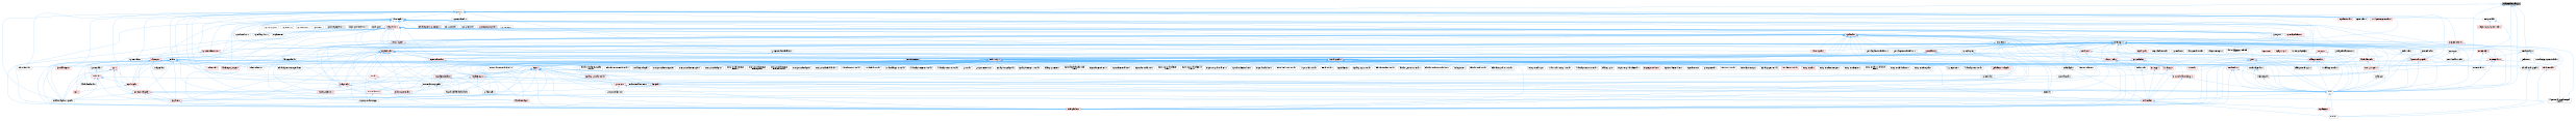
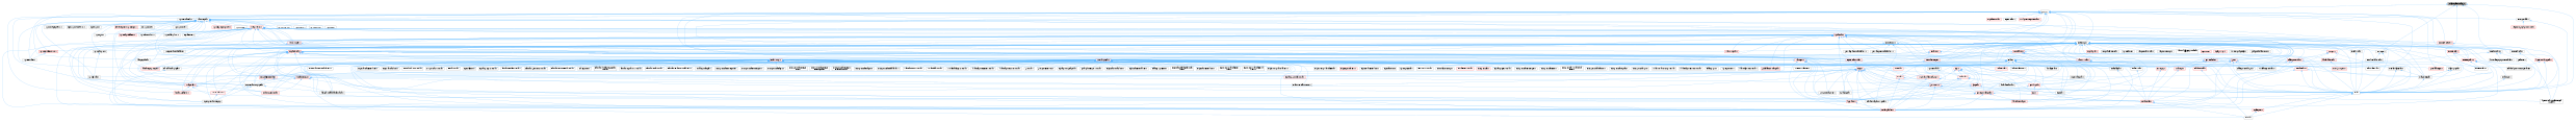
  digraph {
    node [color=grey40 fillcolor=white fontname=Helvetica fontsize=10 shape=box style=filled]
    edge [color=steelblue1 dir=back fontname=Helvetica fontsize=10 labelfontname=Helvetica labelfontsize=10 style=solid]
    n1 [color=gray40 fillcolor=grey60 fontcolor=black height=0.2 label="ThreadSafeCounter64.h" width=0.4]
    n2 [height=0.2 label="Atomic.h" width=0.4]
    n3 [height=0.2 label="Core.h" width=0.4]
    n4 [height=0.2 label="CookStats.h" width=0.4]
    n5 [height=0.2 label="ScopedTimers.h" width=0.4]
    n6 [height=0.2 label="ThreadingBase.h" width=0.4]
    n7 [height=0.2 label="AnimationStreaming.h" width=0.4]
    n8 [height=0.2 label="CircularQueue.h" width=0.4]
    n9 [height=0.2 label="Compression.h" width=0.4]
    n10 [height=0.2 label="CoreGlobals.h" width=0.4]
    n11 [height=0.2 label="DemoNetDriver.h" width=0.4]
    n12 [height=0.2 label="FindInBlueprintManager.h" width=0.4]
    n13 [height=0.2 label="ImaginaryBlueprintData.h" width=0.4]
    n14 [color=red fillcolor="#FFF0F0" height=0.2 label="ParticlePerfStats.h" width=0.4]
    n15 [height=0.2 label="QueuedThreadPoolWrapper.h" width=0.4]
    n16 [color=red fillcolor="#FFF0F0" height=0.2 label="RenderingThread.h" width=0.4]
    n17 [color=red fillcolor="#FFF0F0" height=0.2 label="ModuleManager.h" width=0.4]
    n18 [color=red fillcolor="#FFF0F0" height=0.2 label="TaskGraphInterfaces.h" width=0.4]
    n19 [color=red fillcolor="#FFF0F0" height=0.2 label="StatsSystemTypes.h" width=0.4]
    n20 [height=0.2 label="MallocBinned2.h" width=0.4]
    n21 [height=0.2 label="Event.h" width=0.4]
    n22 [height=0.2 label="PreloadableFile.h" width=0.4]
    n23 [height=0.2 label="MallocBinnedGPU.h" width=0.4]
    n24 [height=0.2 label="MemoryBase.h" width=0.4]
    n25 [color=red fillcolor="#FFF0F0" height=0.2 label="NameTypes.h" width=0.4]
    n26 [color=red fillcolor="#FFF0F0" height=0.2 label="OutputDeviceFile.h" width=0.4]
    n27 [color=red fillcolor="#FFF0F0" height=0.2 label="PlatformFileManager.h" width=0.4]
    n28 [color=red fillcolor="#FFF0F0" height=0.2 label="ShaderCompiler.h" width=0.4]
    n29 [height=0.2 label="StatsSystem.h" width=0.4]
    n30 [color=red fillcolor="#FFF0F0" height=0.2 label="UnixPlatformCrashContext.h" width=0.4]
    n31 [color=red fillcolor="#FFF0F0" height=0.2 label="CoreUObject.h" width=0.4]
    n32 [height=0.2 label="Engine.h" width=0.4]
    n33 [color=red fillcolor="#FFF0F0" height=0.2 label="SlateBasics.h" width=0.4]
    n34 [height=0.2 label="CookProfilerProvider.h" width=0.4]
    n35 [color=red fillcolor="#FFF0F0" height=0.2 label="SubUVAnimation.h" width=0.4]
    n36 [height=0.2 label="LoadTimeTracker.h" width=0.4]
    n37 [height=0.2 label="ABTesting.h" width=0.4]
    n38 [height=0.2 label="RuntimeSpatialHashGridHelper.h" width=0.4]
    n39 [color=red fillcolor="#FFF0F0" height=0.2 label="MetasoundArrayRandomNode.h" width=0.4]
    n40 [height=0.2 label="ArchiveLoadCompressedProxy.h" width=0.4]
    n41 [height=0.2 label="ArchiveSaveCompressedProxy.h" width=0.4]
    n42 [color=red fillcolor="#FFF0F0" height=0.2 label="AsyncWork.h" width=0.4]
    n43 [color=red fillcolor="#FFF0F0" height=0.2 label="CoreSharedPCH.h" width=0.4]
    n44 [height=0.2 label="StatsFile.h" width=0.4]
    n45 [height=0.2 label="AllocatorFixedSizeFreeList.h" width=0.4]
    n46 [color=red fillcolor="#FFF0F0" height=0.2 label="App.h" width=0.4]
    n47 [height=0.2 label="FeedbackContextAnsi.h" width=0.4]
    n48 [color=red fillcolor="#FFF0F0" height=0.2 label="ParallelFor.h" width=0.4]
    n49 [height=0.2 label="UnixFeedbackContext.h" width=0.4]
    n50 [color=red fillcolor="#FFF0F0" height=0.2 label="UtilsCore.h" width=0.4]
    n51 [height=0.2 label="AssetAccessRestrictions.h" width=0.4]
    n52 [height=0.2 label="BufferWriter.h" width=0.4]
    n53 [color=red fillcolor="#FFF0F0" height=0.2 label="ConfigCacheIni.h" width=0.4]
    n54 [height=0.2 label="ConfigContext.h" width=0.4]
    n55 [height=0.2 label="IPlatformFileManagedStorage\lWrapper.h" width=0.4]
    n56 [color=red fillcolor="#FFF0F0" height=0.2 label="ConfigTypes.h" width=0.4]
    n57 [color=red fillcolor="#FFF0F0" height=0.2 label="CoreMinimal.h" width=0.4]
    n58 [height=0.2 label="DeviceProfileManager.h" width=0.4]
    n59 [color=red fillcolor="#FFF0F0" height=0.2 label="GenericOctree.h" width=0.4]
    n60 [color=red fillcolor="#FFF0F0" height=0.2 label="LinkerLoad.h" width=0.4]
    n61 [height=0.2 label="ObjectReader.h" width=0.4]
    n62 [height=0.2 label="ObjectWriter.h" width=0.4]
    n63 [color=red fillcolor="#FFF0F0" height=0.2 label="Package.h" width=0.4]
    n64 [height=0.2 label="SavePackage.h" width=0.4]
    n65 [color=red fillcolor="#FFF0F0" height=0.2 label="PropertyAccessUtil.h" width=0.4]
    n66 [color=red fillcolor="#FFF0F0" height=0.2 label="RenderGraphAllocator.h" width=0.4]
    n67 [color=red fillcolor="#FFF0F0" height=0.2 label="TickableEditorObject.h" width=0.4]
    n68 [height=0.2 label="UVEditorUXSettings.h" width=0.4]
    n69 [color=red fillcolor="#FFF0F0" height=0.2 label="CoreMisc.h" width=0.4]
    n70 [color=red fillcolor="#FFF0F0" height=0.2 label="DynamicRHIResourceArray.h" width=0.4]
    n71 [color=red fillcolor="#FFF0F0" height=0.2 label="FeedbackContext.h" width=0.4]
    n72 [color=red fillcolor="#FFF0F0" height=0.2 label="FrameValue.h" width=0.4]
    n73 [height=0.2 label="ILocalizedTextSource.h" width=0.4]
    n74 [color=red fillcolor="#FFF0F0" height=0.2 label="LazyObjectPtr.h" width=0.4]
    n75 [color=red fillcolor="#FFF0F0" height=0.2 label="UnrealType.h" width=0.4]
    n76 [color=red fillcolor="#FFF0F0" height=0.2 label="LightweightStats.h" width=0.4]
    n77 [color=red fillcolor="#FFF0F0" height=0.2 label="Stats.h" width=0.4]
    n78 [color=red fillcolor="#FFF0F0" height=0.2 label="UObjectGlobals.h" width=0.4]
    n79 [color=red fillcolor="#FFF0F0" height=0.2 label="LockFreeList.h" width=0.4]
    n80 [color=red fillcolor="#FFF0F0" height=0.2 label="TaskPrivate.h" width=0.4]
    n81 [color=red fillcolor="#FFF0F0" height=0.2 label="MallocBinnedCommon.h" width=0.4]
    n82 [height=0.2 label="MallocDebug.h" width=0.4]
    n83 [height=0.2 label="MallocJemalloc.h" width=0.4]
    n84 [height=0.2 label="MediaIOCoreUtilities.h" width=0.4]
    n85 [color=red fillcolor="#FFF0F0" height=0.2 label="MemStack.h" width=0.4]
    n86 [color=red fillcolor="#FFF0F0" height=0.2 label="MemoryHasher.h" width=0.4]
    n87 [color=red fillcolor="#FFF0F0" height=0.2 label="MemoryWriter.h" width=0.4]
    n88 [height=0.2 label="MetasoundGlobals.h" width=0.4]
    n89 [height=0.2 label="NetworkPredictionModelDef\lRegistry.h" width=0.4]
    n90 [height=0.2 label="OutputDevices.h" width=0.4]
    n91 [color=red fillcolor="#FFF0F0" height=0.2 label="RenderResource.h" width=0.4]
    n92 [color=red fillcolor="#FFF0F0" height=0.2 label="SharedPointer.h" width=0.4]
    n93 [color=red fillcolor="#FFF0F0" height=0.2 label="SlowTask.h" width=0.4]
    n94 [color=red fillcolor="#FFF0F0" height=0.2 label="StatusLog.h" width=0.4]
+   n95 [height=0.2 label="ThreadManager.h" width=0.4]
    n96 [height=0.2 label="TimeGuard.h" width=0.4]
    n97 [color=red fillcolor="#FFF0F0" height=0.2 label="TraceAuxiliary.h" width=0.4]
    n98 [height=0.2 label="UnixSignalHeartBeat.h" width=0.4]
    n99 [color=red fillcolor="#FFF0F0" height=0.2 label="FindInBlueprints.h" width=0.4]
    n100 [height=0.2 label="ReplaceNodeReferencesHelper.h" width=0.4]
    n101 [height=0.2 label="AIModule.h" width=0.4]
    n102 [height=0.2 label="AnimationEditorUtils.h" width=0.4]
    n103 [color=red fillcolor="#FFF0F0" height=0.2 label="BlueprintActionFilter.h" width=0.4]
    n104 [height=0.2 label="BlueprintTypePromotion.h" width=0.4]
    n105 [height=0.2 label="CameraModularFeature.h" width=0.4]
    n106 [height=0.2 label="CameraPhotographyModule.h" width=0.4]
    n107 [height=0.2 label="CelestialVaultEditor.h" width=0.4]
    n108 [height=0.2 label="ChaosFleshDeprecatedNodes\lPlugin.h" width=0.4]
    n109 [height=0.2 label="ChaosFleshEditorPlugin.h" width=0.4]
    n110 [height=0.2 label="ChaosFleshEnginePlugin.h" width=0.4]
    n111 [height=0.2 label="ChaosFleshNodesPlugin.h" width=0.4]
    n112 [height=0.2 label="ChaosModularVehicleEditor\lPlugin.h" width=0.4]
    n113 [height=0.2 label="ChaosModularVehicleEngine\lPlugin.h" width=0.4]
    n114 [height=0.2 label="ChaosModularVehiclePlugin.h" width=0.4]
    n115 [height=0.2 label="ChaosVehiclesEditorPlugin.h" width=0.4]
    n116 [height=0.2 label="ChaosVehiclesPlugin.h" width=0.4]
    n117 [height=0.2 label="ControlRigPhysicsModule.h" width=0.4]
    n118 [height=0.2 label="DynamicMeshModule.h" width=0.4]
    n119 [height=0.2 label="EngineModule.h" width=0.4]
    n120 [height=0.2 label="FractureEditor.h" width=0.4]
    n121 [color=red fillcolor="#FFF0F0" height=0.2 label="GameplayAbilitiesModule.h" width=0.4]
    n122 [height=0.2 label="GameplayTagsModule.h" width=0.4]
    n123 [height=0.2 label="GameplayTasksModule.h" width=0.4]
    n124 [height=0.2 label="GeometricObjectsModule.h" width=0.4]
    n125 [height=0.2 label="GeometryAlgorithmsModule.h" width=0.4]
    n126 [height=0.2 label="GeometryCollectionNodesPlugin.h" width=0.4]
    n127 [height=0.2 label="GeometryCoreModule.h" width=0.4]
    n128 [height=0.2 label="GeometryFrameworkModule.h" width=0.4]
    n129 [height=0.2 label="GeometryProcessingAdapters\lModule.h" width=0.4]
    n130 [height=0.2 label="GeometryScriptingCoreModule.h" width=0.4]
    n131 [height=0.2 label="HDRIBackdrop.h" width=0.4]
    n132 [height=0.2 label="HotReloadInterface.h" width=0.4]
    n133 [height=0.2 label="IDisplayClusterColorGrading.h" width=0.4]
    n134 [height=0.2 label="IDisplayClusterConfiguration.h" width=0.4]
    n135 [height=0.2 label="IDisplayClusterDetails.h" width=0.4]
    n136 [height=0.2 label="IDisplayClusterLightCard\lEditor.h" width=0.4]
    n137 [height=0.2 label="IDisplayClusterLightCard\lEditorShaders.h" width=0.4]
    n138 [height=0.2 label="IDisplayClusterLightCard\lExtenderModule.h" width=0.4]
    n139 [height=0.2 label="IDisplayClusterOperator.h" width=0.4]
    n140 [height=0.2 label="IDisplayClusterScenePreview.h" width=0.4]
    n141 [height=0.2 label="IMeshDescriptionModule.h" width=0.4]
    n142 [height=0.2 label="IMovieSceneModule.h" width=0.4]
    n143 [height=0.2 label="IMovieSceneTracksModule.h" width=0.4]
    n144 [height=0.2 label="IPixelStreaming2EditorModule.h" width=0.4]
    n145 [height=0.2 label="IPixelStreaming2HMDModule.h" width=0.4]
    n146 [color=red fillcolor="#FFF0F0" height=0.2 label="AssetRegistryInterface.h" width=0.4]
    n147 [height=0.2 label="CelestialVault.h" width=0.4]
    n148 [height=0.2 label="ChaosModularVehicleEngine.h" width=0.4]
    n149 [color=red fillcolor="#FFF0F0" height=0.2 label="ChaosCachingPlugin.h" width=0.4]
    n150 [height=0.2 label="ChaosSolverEditorPlugin.h" width=0.4]
    n151 [height=0.2 label="FractureTool.cpp" width=0.4]
    n152 [height=0.2 label="HairStrandsCore.h" width=0.4]
    n153 [height=0.2 label="ICommonUIModule.h" width=0.4]
    n154 [height=0.2 label="ICompressionFormat.h" width=0.4]
    n155 [color=red fillcolor="#FFF0F0" height=0.2 label="ICurveEditorModule.h" width=0.4]
    n156 [color=red fillcolor="#FFF0F0" height=0.2 label="IDisplayCluster.h" width=0.4]
    n157 [height=0.2 label="IDisplayClusterConfigurator.h" width=0.4]
    n158 [height=0.2 label="IDisplayClusterEditor.h" width=0.4]
    n159 [height=0.2 label="IDisplayClusterMoviePipeline\lEditor.h" width=0.4]
    n160 [height=0.2 label="IDisplayClusterProjection.h" width=0.4]
    n161 [height=0.2 label="IDisplayClusterShaders.h" width=0.4]
    n162 [height=0.2 label="IDisplayClusterWarp.h" width=0.4]
    n163 [height=0.2 label="ILiveLinkOverNDisplayModule.h" width=0.4]
    n164 [height=0.2 label="INavigationTool.h" width=0.4]
    n165 [height=0.2 label="IPixelStreaming2InputModule.h" width=0.4]
    n166 [height=0.2 label="IPixelStreaming2Module.h" width=0.4]
    n167 [color=red fillcolor="#FFF0F0" height=0.2 label="Task.h" width=0.4]
    n168 [color=red fillcolor="#FFF0F0" height=0.2 label="Future.h" width=0.4]
    n169 [color=red fillcolor="#FFF0F0" height=0.2 label="VideoSource.h" width=0.4]
    n170 [height=0.2 label="VideoSourceGroup.h" width=0.4]
    n171 [height=0.2 label="GenericPlatformIoDispatcher.cpp" width=0.4]
    n172 [height=0.2 label="PThreadEvent.h" width=0.4]
    n173 [height=0.2 label="ReserveScheduler.h" width=0.4]
    n174 [color=red fillcolor="#FFF0F0" height=0.2 label="Scheduler.h" width=0.4]
    n175 [color=red fillcolor="#FFF0F0" height=0.2 label="ScopedEvent.h" width=0.4]
    n176 [height=0.2 label="SingleThreadEvent.h" width=0.4]
    n177 [color=red fillcolor="#FFF0F0" height=0.2 label="Task.h" width=0.4]
    n178 [height=0.2 label="WaitingQueue.h" width=0.4]
    n179 [color=red fillcolor="#FFF0F0" height=0.2 label="BulkData.h" width=0.4]
    n180 [height=0.2 label="MallocBinned.h" width=0.4]
    n181 [color=red fillcolor="#FFF0F0" height=0.2 label="GenericPlatformMallocCrash.h" width=0.4]
    n182 [height=0.2 label="IOSMallocZone.h" width=0.4]
    n183 [height=0.2 label="MacMallocZone.h" width=0.4]
    n184 [height=0.2 label="MallocAnsi.h" width=0.4]
    n185 [color=red fillcolor="#FFF0F0" height=0.2 label="MallocCallstackHandler.h" width=0.4]
    n186 [color=red fillcolor="#FFF0F0" height=0.2 label="MallocLeakDetection.h" width=0.4]
    n187 [height=0.2 label="MallocLibpas.h" width=0.4]
    n188 [height=0.2 label="MallocMimalloc.h" width=0.4]
    n189 [height=0.2 label="MallocPoisonProxy.h" width=0.4]
    n190 [height=0.2 label="MallocReplayProxy.h" width=0.4]
    n191 [height=0.2 label="MallocStomp.h" width=0.4]
    n192 [height=0.2 label="MallocStomp2.h" width=0.4]
    n193 [height=0.2 label="MallocTBB.h" width=0.4]
    n194 [height=0.2 label="MallocThreadSafeProxy.h" width=0.4]
    n195 [color=red fillcolor="#FFF0F0" height=0.2 label="MemoryImage.h" width=0.4]
    n196 [height=0.2 label="SharedString.h" width=0.4]
    n197 [height=0.2 label="StatsMallocProfilerProxy.h" width=0.4]
    n198 [height=0.2 label="TraceMalloc.h" width=0.4]
    n199 [color=red fillcolor="#FFF0F0" height=0.2 label="UnrealMemory.h" width=0.4]
    n200 [height=0.2 label="ICustomMeshComponentPlugin.h" width=0.4]
    n1 -> n2
    n1 -> n3
    n1 -> n4
    n1 -> n5
    n1 -> n6
    n2 -> n7
    n2 -> n8
    n2 -> n9
    n2 -> n10
    n2 -> n11
    n2 -> n12
    n2 -> n13
    n2 -> n14
    n2 -> n15
    n2 -> n16
    n2 -> n17
    n2 -> n18
    n2 -> n19
    n2 -> n20
    n2 -> n21
    n2 -> n22
    n2 -> n23
    n2 -> n24
    n2 -> n25
    n2 -> n26
    n2 -> n27
    n2 -> n28
    n2 -> n29
    n2 -> n30
    n3 -> n31
    n3 -> n32
    n3 -> n33
    n4 -> n34
    n4 -> n35
    n5 -> n36
    n5 -> n37
    n5 -> n38
    n6 -> n3
    n8 -> n3
    n8 -> n39
    n9 -> n3
    n9 -> n40
    n9 -> n41
    n9 -> n42
    n9 -> n43
    n9 -> n44
    n10 -> n3
    n10 -> n4
    n10 -> n5
    n10 -> n16
    n10 -> n19
    n10 -> n43
    n10 -> n44
    n10 -> n45
    n10 -> n46
    n10 -> n47
    n10 -> n48
    n10 -> n49
    n10 -> n50
    n10 -> n51
    n10 -> n52
    n10 -> n53
    n10 -> n54
    n10 -> n55
    n10 -> n56
    n10 -> n57
    n10 -> n58
    n10 -> n59
    n10 -> n60
    n10 -> n61
    n10 -> n62
    n10 -> n63
    n10 -> n64
    n10 -> n65
    n10 -> n66
    n10 -> n67
    n10 -> n68
    n10 -> n69
    n10 -> n70
    n10 -> n71
    n10 -> n72
    n10 -> n73
    n10 -> n74
    n10 -> n75
    n10 -> n76
    n10 -> n77
    n10 -> n78
    n10 -> n79
    n10 -> n80
    n10 -> n81
    n10 -> n82
    n10 -> n83
    n10 -> n84
    n10 -> n85
    n10 -> n86
    n10 -> n87
    n10 -> n88
    n10 -> n89
    n10 -> n90
    n10 -> n91
    n10 -> n92
    n10 -> n93
    n10 -> n94
+   n10 -> n95
    n10 -> n96
    n10 -> n97
    n10 -> n98
    n12 -> n13
    n12 -> n99
    n12 -> n100
    n17 -> n31
    n17 -> n43
    n17 -> n101
    n17 -> n102
    n17 -> n103
    n17 -> n104
    n17 -> n105
    n17 -> n106
    n17 -> n107
    n17 -> n108
    n17 -> n109
    n17 -> n110
    n17 -> n111
    n17 -> n112
    n17 -> n113
    n17 -> n114
    n17 -> n115
    n17 -> n116
    n17 -> n117
    n17 -> n118
    n17 -> n119
    n17 -> n120
    n17 -> n121
    n17 -> n122
    n17 -> n123
    n17 -> n124
    n17 -> n125
    n17 -> n126
    n17 -> n127
    n17 -> n128
    n17 -> n129
    n17 -> n130
    n17 -> n131
    n17 -> n132
    n17 -> n133
    n17 -> n134
    n17 -> n135
    n17 -> n136
    n17 -> n137
    n17 -> n138
    n17 -> n139
    n17 -> n140
    n17 -> n141
    n17 -> n142
    n17 -> n143
    n17 -> n144
    n17 -> n145
    n17 -> n146
    n17 -> n147
    n17 -> n148
    n17 -> n149
    n17 -> n150
    n17 -> n151
    n17 -> n152
    n17 -> n153
    n17 -> n154
    n17 -> n155
    n17 -> n156
    n17 -> n157
    n17 -> n158
    n17 -> n159
    n17 -> n160
    n17 -> n161
    n17 -> n162
    n17 -> n163
    n17 -> n164
    n17 -> n165
    n17 -> n166
    n18 -> n15
    n18 -> n16
    n18 -> n43
    n18 -> n48
    n18 -> n55
    n19 -> n77
    n21 -> n3
    n21 -> n6
    n21 -> n18
    n21 -> n42
    n21 -> n43
    n21 -> n48
    n21 -> n80
    n21 -> n167
    n21 -> n168
    n21 -> n169
    n21 -> n170
    n21 -> n171
    n21 -> n172
    n21 -> n173
    n21 -> n174
    n21 -> n175
    n21 -> n176
    n21 -> n177
    n21 -> n178
    n24 -> n3
    n24 -> n6
    n24 -> n43
    n24 -> n57
    n24 -> n66
    n24 -> n75
    n24 -> n81
    n24 -> n83
    n24 -> n85
    n24 -> n90
    n24 -> n179
    n24 -> n180
    n24 -> n181
    n24 -> n182
    n24 -> n183
    n24 -> n184
    n24 -> n185
    n24 -> n186
    n24 -> n187
    n24 -> n188
    n24 -> n189
    n24 -> n190
    n24 -> n191
    n24 -> n192
    n24 -> n193
    n24 -> n194
    n24 -> n195
    n24 -> n196
    n24 -> n197
    n24 -> n198
    n24 -> n199
    n25 -> n3
    n25 -> n9
    n25 -> n10
    n25 -> n12
    n25 -> n13
    n25 -> n17
    n25 -> n19
    n25 -> n26
    n25 -> n34
    n25 -> n36
    n25 -> n40
    n25 -> n41
    n25 -> n43
    n25 -> n44
    n25 -> n46
    n25 -> n53
    n25 -> n57
    n25 -> n60
    n25 -> n63
    n25 -> n64
    n25 -> n65
    n25 -> n69
    n25 -> n75
    n25 -> n78
    n25 -> n86
    n25 -> n87
    n25 -> n99
    n25 -> n103
    n25 -> n104
    n25 -> n122
    n25 -> n146
    n25 -> n179
    n25 -> n195
    n26 -> n3
    n27 -> n3
    n27 -> n171
    n31 -> n32
    n31 -> n33
    n33 -> n32
    n42 -> n3
    n42 -> n7
    n42 -> n43
    n42 -> n44
    n46 -> n3
    n46 -> n43
    n46 -> n47
    n46 -> n48
    n46 -> n49
    n46 -> n50
    n48 -> n43
    n52 -> n3
    n53 -> n3
    n53 -> n43
    n53 -> n54
    n53 -> n55
    n56 -> n53
    n56 -> n54
    n57 -> n3
    n57 -> n7
    n57 -> n11
    n57 -> n12
    n57 -> n13
    n57 -> n14
    n57 -> n15
    n57 -> n16
    n57 -> n35
    n57 -> n43
    n57 -> n50
    n57 -> n58
    n57 -> n59
    n57 -> n60
    n57 -> n61
    n57 -> n62
    n57 -> n63
    n57 -> n65
    n57 -> n66
    n57 -> n67
    n57 -> n68
    n57 -> n99
    n57 -> n100
    n57 -> n101
    n57 -> n102
    n57 -> n103
    n57 -> n104
    n57 -> n105
    n57 -> n106
    n57 -> n107
    n57 -> n108
    n57 -> n109
    n57 -> n110
    n57 -> n111
    n57 -> n112
    n57 -> n113
    n57 -> n114
    n57 -> n115
    n57 -> n116
    n57 -> n117
    n57 -> n118
    n57 -> n119
    n57 -> n120
    n57 -> n121
    n57 -> n122
    n57 -> n123
    n57 -> n124
    n57 -> n125
    n57 -> n126
    n57 -> n127
    n57 -> n128
    n57 -> n129
    n57 -> n130
    n57 -> n131
    n57 -> n132
    n57 -> n133
    n57 -> n134
    n57 -> n135
    n57 -> n136
    n57 -> n137
    n57 -> n138
    n57 -> n139
    n57 -> n140
    n57 -> n141
    n57 -> n142
    n57 -> n143
    n57 -> n144
    n57 -> n145
    n57 -> n179
    n57 -> n200
    n58 -> n32
    n59 -> n32
    n60 -> n31
    n61 -> n31
    n62 -> n31
    n63 -> n31
    n63 -> n64
    n67 -> n12
    n67 -> n100
    n69 -> n3
    n69 -> n17
    n69 -> n43
    n69 -> n46
    n70 -> n3
    n70 -> n43
    n71 -> n3
    n71 -> n43
    n71 -> n47
    n71 -> n49
    n74 -> n31
    n74 -> n60
    n74 -> n75
    n75 -> n31
    n75 -> n65
    n75 -> n103
    n76 -> n77
    n77 -> n3
    n77 -> n7
    n77 -> n12
    n77 -> n15
    n77 -> n16
    n77 -> n18
    n77 -> n36
    n77 -> n42
    n77 -> n43
    n77 -> n44
    n77 -> n48
    n77 -> n78
    n77 -> n100
    n77 -> n121
    n77 -> n180
    n78 -> n12
    n78 -> n31
    n78 -> n63
    n78 -> n75
    n78 -> n103
    n78 -> n104
    n79 -> n3
    n79 -> n18
    n79 -> n19
    n79 -> n43
    n79 -> n80
    n80 -> n18
    n80 -> n167
    n81 -> n20
    n83 -> n180
    n85 -> n3
    n85 -> n15
    n85 -> n18
    n85 -> n43
    n85 -> n48
    n85 -> n66
    n87 -> n3
    n87 -> n43
    n87 -> n62
    n90 -> n3
    n91 -> n35
    n92 -> n3
    n92 -> n12
    n92 -> n13
    n92 -> n17
    n92 -> n19
    n92 -> n21
    n92 -> n22
    n92 -> n43
    n92 -> n48
    n92 -> n57
    n92 -> n71
    n92 -> n75
    n92 -> n99
    n92 -> n100
    n92 -> n103
    n92 -> n164
    n92 -> n166
    n92 -> n168
    n92 -> n169
    n92 -> n170
    n93 -> n3
    n93 -> n43
    n93 -> n71
+   n95 -> n3
+   n95 -> n6
    n96 -> n3
    n99 -> n13
    n168 -> n43
    n168 -> n63
    n174 -> n15
    n174 -> n42
    n174 -> n48
    n174 -> n80
    n174 -> n173
    n175 -> n3
    n175 -> n6
    n175 -> n43
    n176 -> n3
    n176 -> n6
    n177 -> n15
    n177 -> n18
    n177 -> n48
    n177 -> n80
    n177 -> n167
    n177 -> n174
    n178 -> n174
    n179 -> n31
    n195 -> n70
    n195 -> n75
    n199 -> n3
    n199 -> n6
    n199 -> n15
    n199 -> n19
    n199 -> n20
    n199 -> n25
    n199 -> n43
    n199 -> n45
    n199 -> n52
    n199 -> n57
    n199 -> n61
    n199 -> n66
    n199 -> n75
    n199 -> n85
    n199 -> n86
    n199 -> n87
    n199 -> n90
    n199 -> n92
    n199 -> n184
    n199 -> n186
    n199 -> n189
    n199 -> n190
    n199 -> n195
    n199 -> n196
  }
